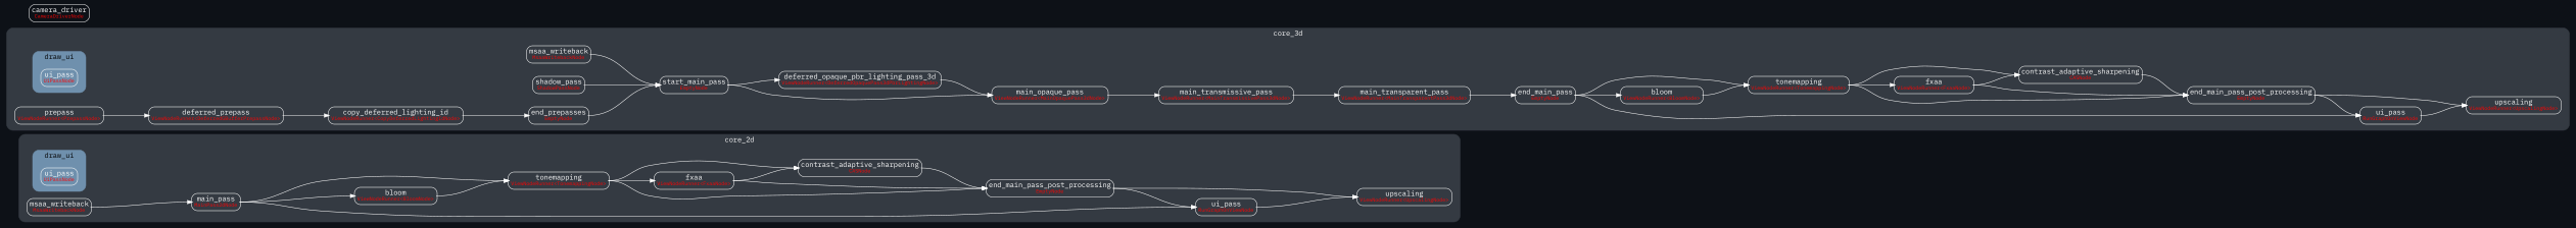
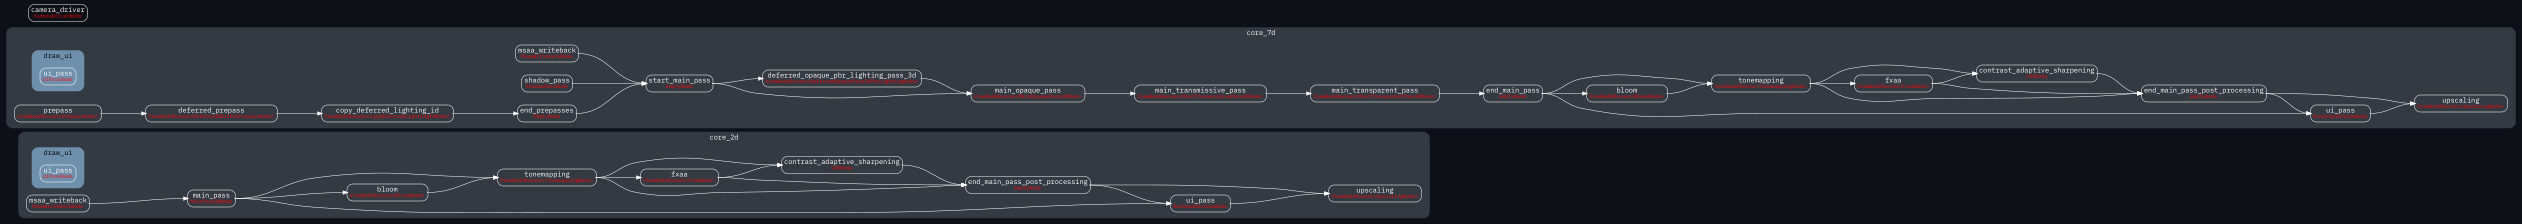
  digraph {
    bgcolor="#0d1117"
    rankdir=LR
    ranksep=1.0
    fontname="IBM Plex Mono"
    node [color=white fillcolor=white fontcolor=white fontname="IBM Plex Mono" shape=plaintext]
    edge [color=white fontcolor=white fontname="IBM Plex Mono" headport="title:w" tailport="title:e"]
    n1 [label=<<TABLE STYLE="rounded"><TR><TD PORT="title" BORDER="0" COLSPAN="2">ui_pass<BR/><FONT COLOR="red" POINT-SIZE="10">UiPassNode</FONT></TD></TR></TABLE>>]
    n2 [label=<<TABLE STYLE="rounded"><TR><TD PORT="title" BORDER="0" COLSPAN="2">contrast_adaptive_sharpening<BR/><FONT COLOR="red" POINT-SIZE="10">CASNode</FONT></TD></TR></TABLE>>]
    n3 [label=<<TABLE STYLE="rounded"><TR><TD PORT="title" BORDER="0" COLSPAN="2">end_main_pass_post_processing<BR/><FONT COLOR="red" POINT-SIZE="10">EmptyNode</FONT></TD></TR></TABLE>>]
    n4 [label=<<TABLE STYLE="rounded"><TR><TD PORT="title" BORDER="0" COLSPAN="2">main_pass<BR/><FONT COLOR="red" POINT-SIZE="10">MainPass2dNode</FONT></TD></TR></TABLE>>]
    n5 [label=<<TABLE STYLE="rounded"><TR><TD PORT="title" BORDER="0" COLSPAN="2">ui_pass<BR/><FONT COLOR="red" POINT-SIZE="10">RunGraphOnViewNode</FONT></TD></TR></TABLE>>]
    n6 [label=<<TABLE STYLE="rounded"><TR><TD PORT="title" BORDER="0" COLSPAN="2">bloom<BR/><FONT COLOR="red" POINT-SIZE="10">ViewNodeRunner&lt;BloomNode&gt;</FONT></TD></TR></TABLE>>]
    n7 [label=<<TABLE STYLE="rounded"><TR><TD PORT="title" BORDER="0" COLSPAN="2">tonemapping<BR/><FONT COLOR="red" POINT-SIZE="10">ViewNodeRunner&lt;TonemappingNode&gt;</FONT></TD></TR></TABLE>>]
    n8 [label=<<TABLE STYLE="rounded"><TR><TD PORT="title" BORDER="0" COLSPAN="2">msaa_writeback<BR/><FONT COLOR="red" POINT-SIZE="10">MsaaWritebackNode</FONT></TD></TR></TABLE>>]
    n9 [label=<<TABLE STYLE="rounded"><TR><TD PORT="title" BORDER="0" COLSPAN="2">upscaling<BR/><FONT COLOR="red" POINT-SIZE="10">ViewNodeRunner&lt;UpscalingNode&gt;</FONT></TD></TR></TABLE>>]
    n10 [label=<<TABLE STYLE="rounded"><TR><TD PORT="title" BORDER="0" COLSPAN="2">fxaa<BR/><FONT COLOR="red" POINT-SIZE="10">ViewNodeRunner&lt;FxaaNode&gt;</FONT></TD></TR></TABLE>>]
    n11 [label=<<TABLE STYLE="rounded"><TR><TD PORT="title" BORDER="0" COLSPAN="2">ui_pass<BR/><FONT COLOR="red" POINT-SIZE="10">UiPassNode</FONT></TD></TR></TABLE>>]
    n12 [label=<<TABLE STYLE="rounded"><TR><TD PORT="title" BORDER="0" COLSPAN="2">contrast_adaptive_sharpening<BR/><FONT COLOR="red" POINT-SIZE="10">CASNode</FONT></TD></TR></TABLE>>]
    n13 [label=<<TABLE STYLE="rounded"><TR><TD PORT="title" BORDER="0" COLSPAN="2">end_main_pass_post_processing<BR/><FONT COLOR="red" POINT-SIZE="10">EmptyNode</FONT></TD></TR></TABLE>>]
    n14 [label=<<TABLE STYLE="rounded"><TR><TD PORT="title" BORDER="0" COLSPAN="2">msaa_writeback<BR/><FONT COLOR="red" POINT-SIZE="10">MsaaWritebackNode</FONT></TD></TR></TABLE>>]
    n15 [label=<<TABLE STYLE="rounded"><TR><TD PORT="title" BORDER="0" COLSPAN="2">start_main_pass<BR/><FONT COLOR="red" POINT-SIZE="10">EmptyNode</FONT></TD></TR></TABLE>>]
    n16 [label=<<TABLE STYLE="rounded"><TR><TD PORT="title" BORDER="0" COLSPAN="2">shadow_pass<BR/><FONT COLOR="red" POINT-SIZE="10">ShadowPassNode</FONT></TD></TR></TABLE>>]
    n17 [label=<<TABLE STYLE="rounded"><TR><TD PORT="title" BORDER="0" COLSPAN="2">end_main_pass<BR/><FONT COLOR="red" POINT-SIZE="10">EmptyNode</FONT></TD></TR></TABLE>>]
    n18 [label=<<TABLE STYLE="rounded"><TR><TD PORT="title" BORDER="0" COLSPAN="2">ui_pass<BR/><FONT COLOR="red" POINT-SIZE="10">RunGraphOnViewNode</FONT></TD></TR></TABLE>>]
    n19 [label=<<TABLE STYLE="rounded"><TR><TD PORT="title" BORDER="0" COLSPAN="2">bloom<BR/><FONT COLOR="red" POINT-SIZE="10">ViewNodeRunner&lt;BloomNode&gt;</FONT></TD></TR></TABLE>>]
    n20 [label=<<TABLE STYLE="rounded"><TR><TD PORT="title" BORDER="0" COLSPAN="2">tonemapping<BR/><FONT COLOR="red" POINT-SIZE="10">ViewNodeRunner&lt;TonemappingNode&gt;</FONT></TD></TR></TABLE>>]
    n21 [label=<<TABLE STYLE="rounded"><TR><TD PORT="title" BORDER="0" COLSPAN="2">upscaling<BR/><FONT COLOR="red" POINT-SIZE="10">ViewNodeRunner&lt;UpscalingNode&gt;</FONT></TD></TR></TABLE>>]
    n22 [label=<<TABLE STYLE="rounded"><TR><TD PORT="title" BORDER="0" COLSPAN="2">end_prepasses<BR/><FONT COLOR="red" POINT-SIZE="10">EmptyNode</FONT></TD></TR></TABLE>>]
    n23 [label=<<TABLE STYLE="rounded"><TR><TD PORT="title" BORDER="0" COLSPAN="2">main_opaque_pass<BR/><FONT COLOR="red" POINT-SIZE="10">ViewNodeRunner&lt;MainOpaquePass3dNode&gt;</FONT></TD></TR></TABLE>>]
    n24 [label=<<TABLE STYLE="rounded"><TR><TD PORT="title" BORDER="0" COLSPAN="2">deferred_opaque_pbr_lighting_pass_3d<BR/><FONT COLOR="red" POINT-SIZE="10">ViewNodeRunner&lt;DeferredOpaquePass3dPbrLightingNode&gt;</FONT></TD></TR></TABLE>>]
    n25 [label=<<TABLE STYLE="rounded"><TR><TD PORT="title" BORDER="0" COLSPAN="2">main_transmissive_pass<BR/><FONT COLOR="red" POINT-SIZE="10">ViewNodeRunner&lt;MainTransmissivePass3dNode&gt;</FONT></TD></TR></TABLE>>]
    n26 [label=<<TABLE STYLE="rounded"><TR><TD PORT="title" BORDER="0" COLSPAN="2">main_transparent_pass<BR/><FONT COLOR="red" POINT-SIZE="10">ViewNodeRunner&lt;MainTransparentPass3dNode&gt;</FONT></TD></TR></TABLE>>]
    n27 [label=<<TABLE STYLE="rounded"><TR><TD PORT="title" BORDER="0" COLSPAN="2">copy_deferred_lighting_id<BR/><FONT COLOR="red" POINT-SIZE="10">ViewNodeRunner&lt;CopyDeferredLightingIdNode&gt;</FONT></TD></TR></TABLE>>]
    n28 [label=<<TABLE STYLE="rounded"><TR><TD PORT="title" BORDER="0" COLSPAN="2">deferred_prepass<BR/><FONT COLOR="red" POINT-SIZE="10">ViewNodeRunner&lt;DeferredGBufferPrepassNode&gt;</FONT></TD></TR></TABLE>>]
    n29 [label=<<TABLE STYLE="rounded"><TR><TD PORT="title" BORDER="0" COLSPAN="2">fxaa<BR/><FONT COLOR="red" POINT-SIZE="10">ViewNodeRunner&lt;FxaaNode&gt;</FONT></TD></TR></TABLE>>]
    n30 [label=<<TABLE STYLE="rounded"><TR><TD PORT="title" BORDER="0" COLSPAN="2">prepass<BR/><FONT COLOR="red" POINT-SIZE="10">ViewNodeRunner&lt;PrepassNode&gt;</FONT></TD></TR></TABLE>>]
    n31 [label=<<TABLE STYLE="rounded"><TR><TD PORT="title" BORDER="0" COLSPAN="2">camera_driver<BR/><FONT COLOR="red" POINT-SIZE="10">CameraDriverNode</FONT></TD></TR></TABLE>>]
    subgraph cluster_1 {
      color="#343a42"
      fontcolor=white
      label=core_2d
      style="rounded,filled"
      n2
      n3
      n4
      n5
      n6
      n7
      n8
      n9
      n10
      subgraph cluster_2 {
        color="#6f90ad"
        fontcolor=black
        label=draw_ui
        style="rounded,filled"
        n1
      }
    }
    subgraph cluster_3 {
      color="#343a42"
      fontcolor=white
-     label=core_3d
+     label=core_7d
      style="rounded,filled"
      n12
      n13
      n14
      n15
      n16
      n17
      n18
      n19
      n20
      n21
      n22
      n23
      n24
      n25
      n26
      n27
      n28
      n29
      n30
      subgraph cluster_4 {
        color="#6f90ad"
        fontcolor=black
        label=draw_ui
        style="rounded,filled"
        n11
      }
    }
    n2 -> n3
    n3 -> n5
    n3 -> n9
    n4 -> n5
    n4 -> n6
    n4 -> n7
    n5 -> n9
    n6 -> n7
    n7 -> n2
    n7 -> n3
    n7 -> n10
    n8 -> n4
    n10 -> n2
    n10 -> n3
    n12 -> n13
    n13 -> n18
    n13 -> n21
    n14 -> n15
    n15 -> n23
    n15 -> n24
    n16 -> n15
    n17 -> n18
    n17 -> n19
    n17 -> n20
    n18 -> n21
    n19 -> n20
    n20 -> n12
    n20 -> n13
    n20 -> n29
    n22 -> n15
    n23 -> n25
    n24 -> n23
    n25 -> n26
    n26 -> n17
    n27 -> n22
    n28 -> n27
    n29 -> n12
    n29 -> n13
    n30 -> n28
  }
